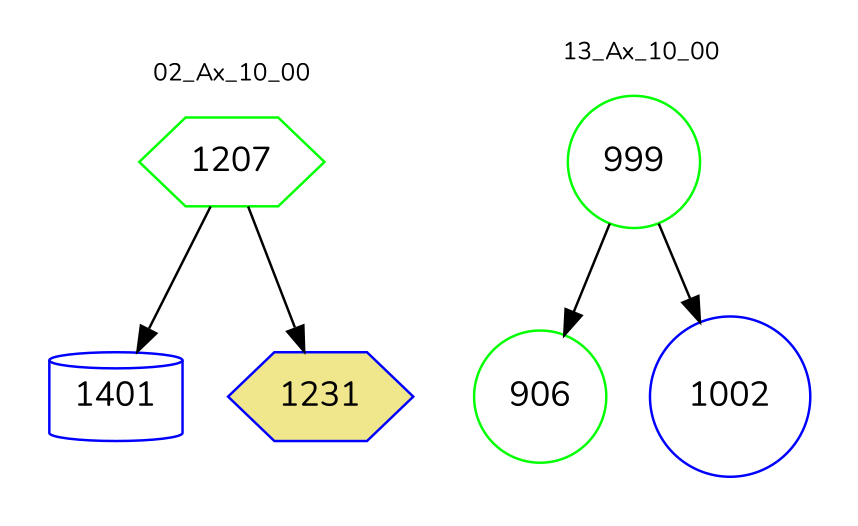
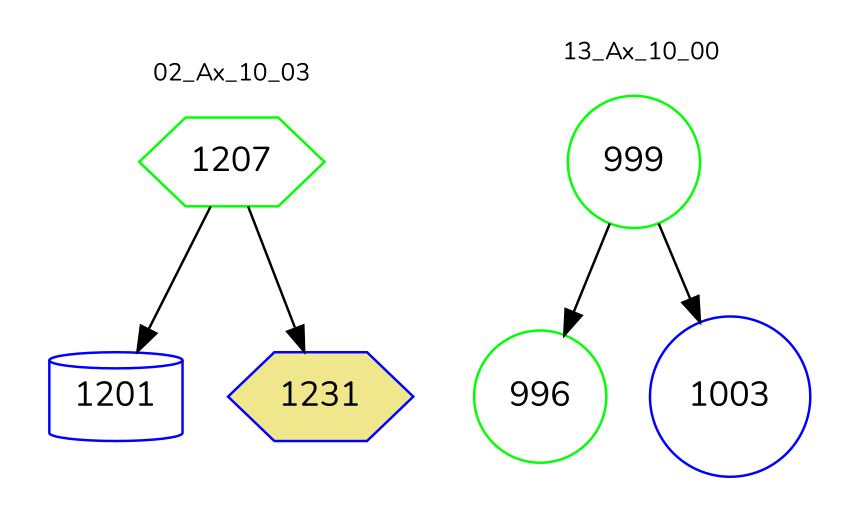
  digraph {
    fontname=Nunito
    node [color=green fillcolor=white fontname=Nunito shape=circle style=filled]
    edge [color=black fontname=Nunito]
    n1 [label=1207 shape=hexagon]
-   n2 [color=blue label=1401 shape=cylinder]
+   n2 [color=blue label=1201 shape=cylinder]
    n3 [color=blue fillcolor=khaki label=1231 shape=hexagon]
    n4 [label=999]
-   n5 [label=906]
-   n6 [color=blue label=1002]
+   n5 [label=996]
+   n6 [color=blue label=1003]
    subgraph cluster_1 {
      color=white
      fontsize=10
-     label="02_Ax_10_00"
+     label="02_Ax_10_03"
      n1
      n2
      n3
    }
    subgraph cluster_2 {
      color=white
      fontsize=10
      label="13_Ax_10_00"
      n4
      n5
      n6
    }
    n1 -> n2
    n1 -> n3
    n4 -> n5
    n4 -> n6
  }
